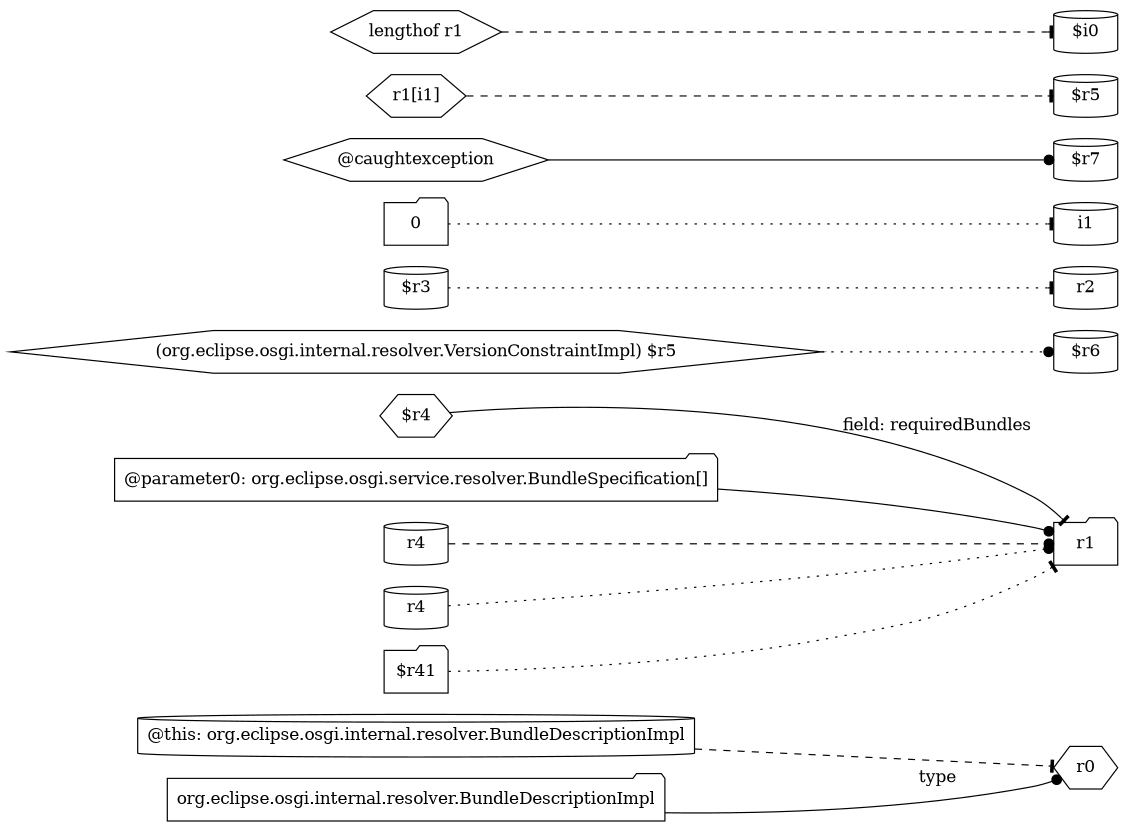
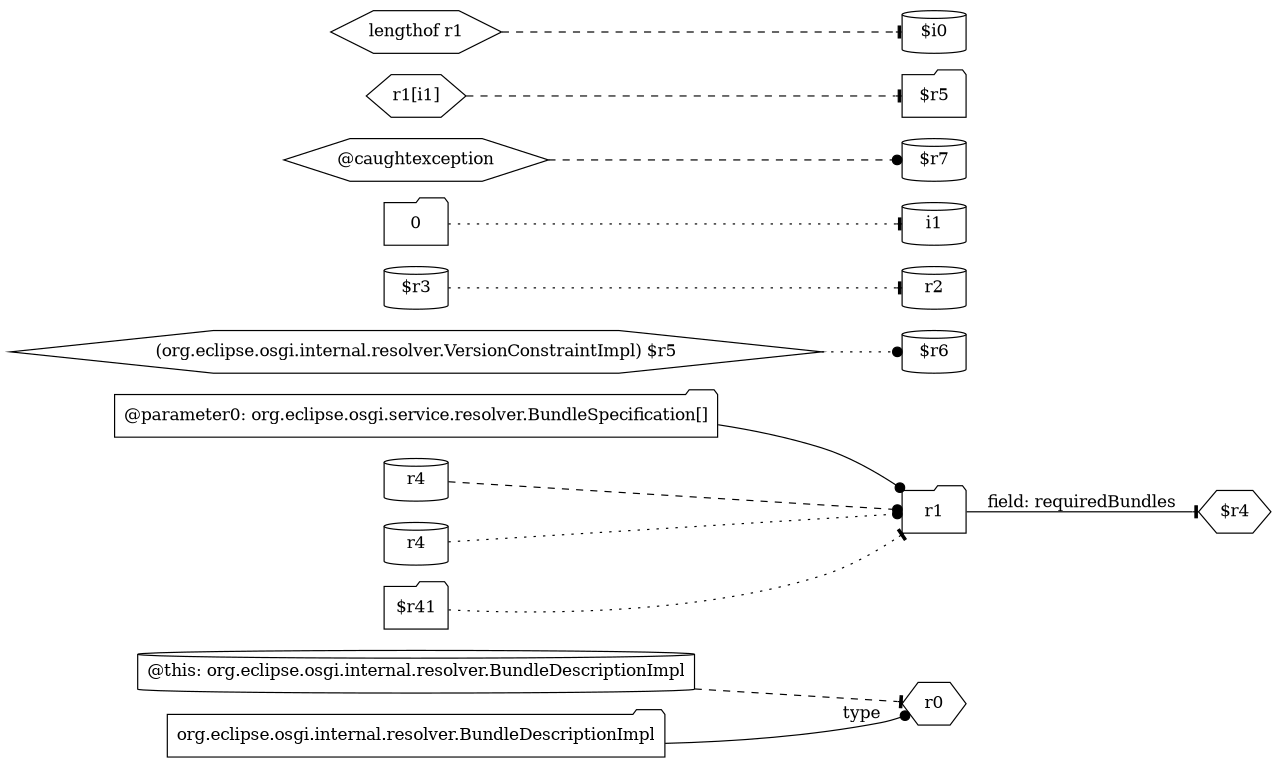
  digraph {
    rankdir=LR
    node [shape=cylinder]
    edge [arrowhead=tee style=dotted]
    n1 [label="@this: org.eclipse.osgi.internal.resolver.BundleDescriptionImpl"]
    n2 [label=r0 shape=hexagon]
    n3 [label="$r4" shape=hexagon]
    n4 [label=r1 shape=folder]
    n5 [label="(org.eclipse.osgi.internal.resolver.VersionConstraintImpl) $r5" shape=hexagon]
    n6 [label="$r6"]
    n7 [label="@parameter0: org.eclipse.osgi.service.resolver.BundleSpecification[]" shape=folder]
    n8 [label=r4]
    n9 [label="$r3"]
    n10 [label=r2]
    n11 [label=i1]
    n12 [label="org.eclipse.osgi.internal.resolver.BundleDescriptionImpl" shape=folder]
    n13 [label="@caughtexception" shape=hexagon]
    n14 [label="$r7"]
    n15 [label=0 shape=folder]
    n16 [label=r4]
    n17 [label="r1[i1]" shape=hexagon]
-   n18 [label="$r5"]
+   n18 [label="$r5" shape=folder]
    n19 [label="lengthof r1" shape=hexagon]
    n20 [label="$i0"]
    n21 [label="$r41" shape=folder]
    n1 -> n2 [style=dashed]
-   n3 -> n4 [label="field: requiredBundles" style=solid]
+   n4 -> n3 [label="field: requiredBundles" style=solid]
    n5 -> n6 [arrowhead=dot]
    n7 -> n4 [arrowhead=dot style=solid]
    n8 -> n4 [arrowhead=dot style=dashed]
    n9 -> n10
    n12 -> n2 [arrowhead=dot label=type style=solid]
-   n13 -> n14 [arrowhead=dot style=solid]
+   n13 -> n14 [arrowhead=dot style=dashed]
    n15 -> n11
    n16 -> n4 [arrowhead=dot]
    n17 -> n18 [style=dashed]
    n19 -> n20 [style=dashed]
    n21 -> n4
  }
